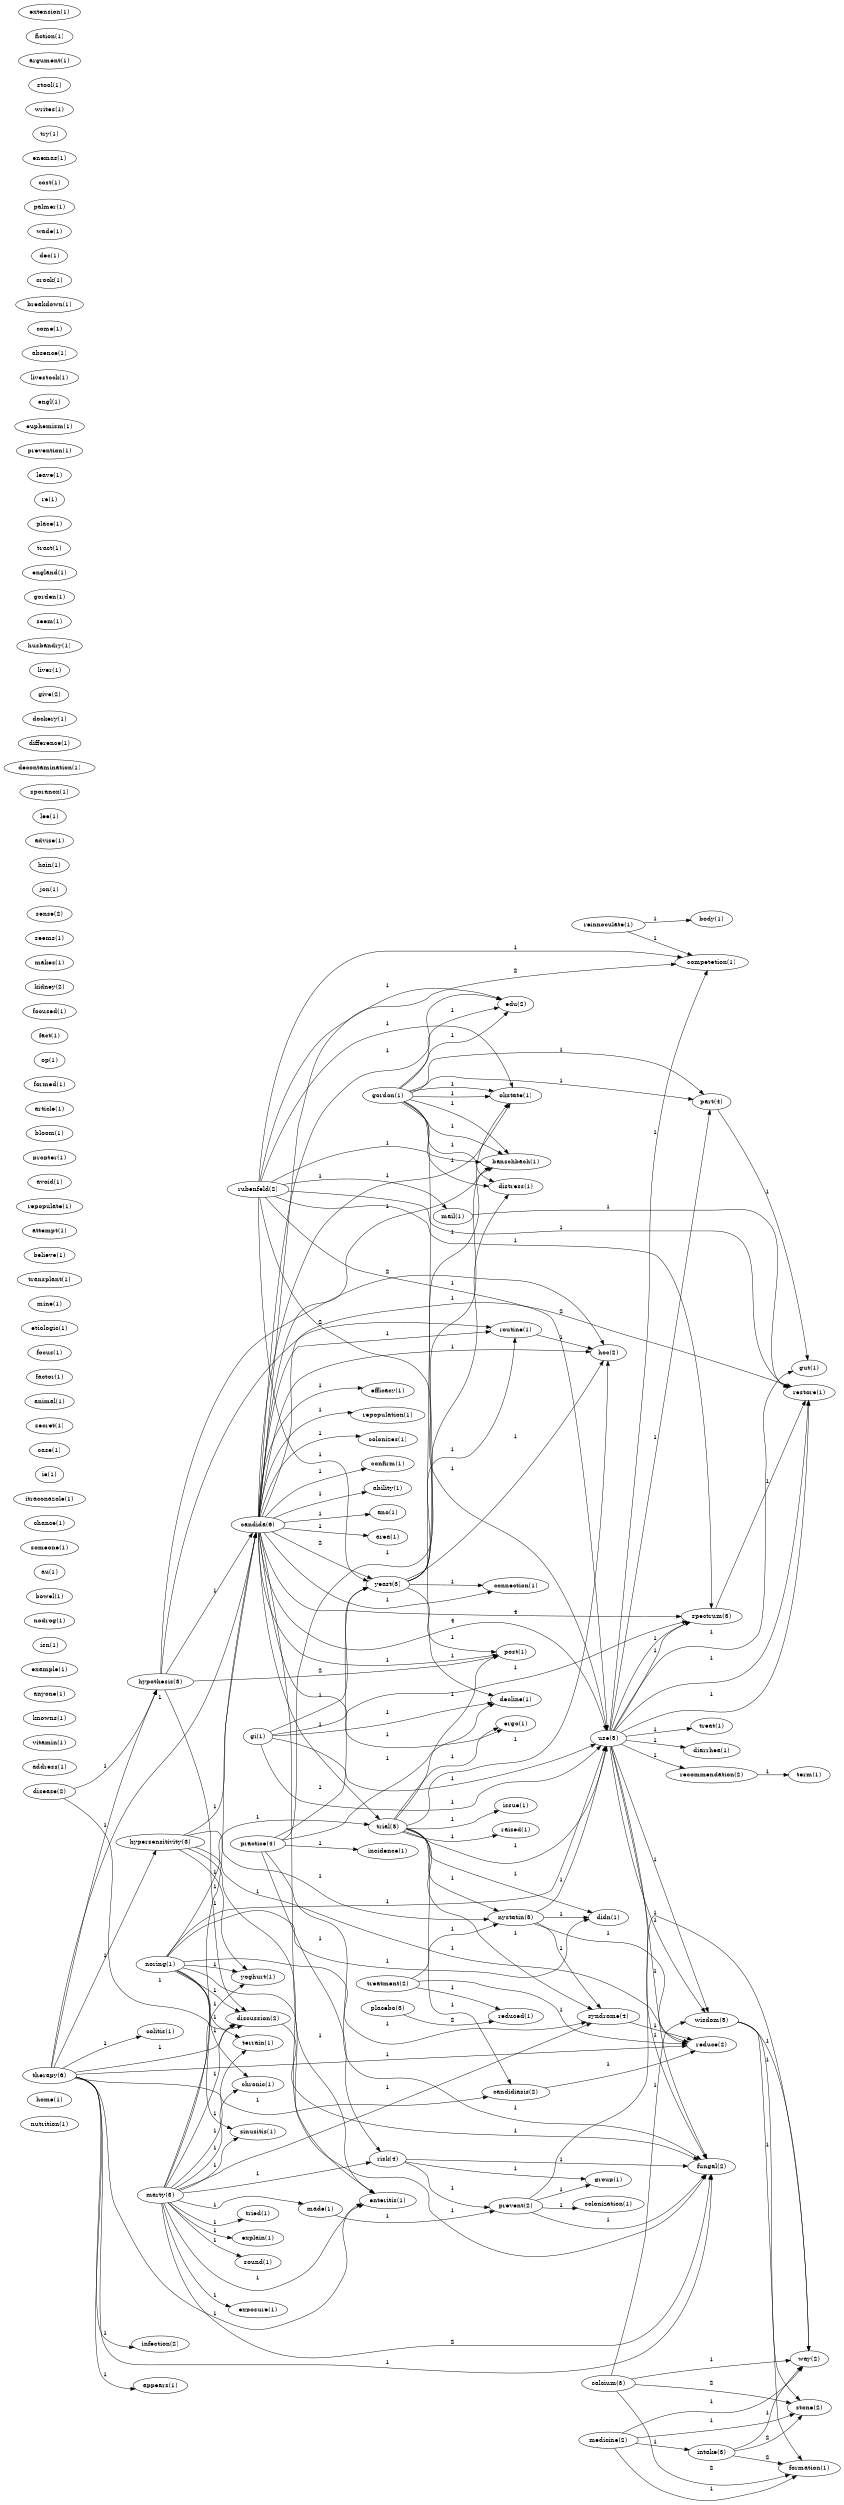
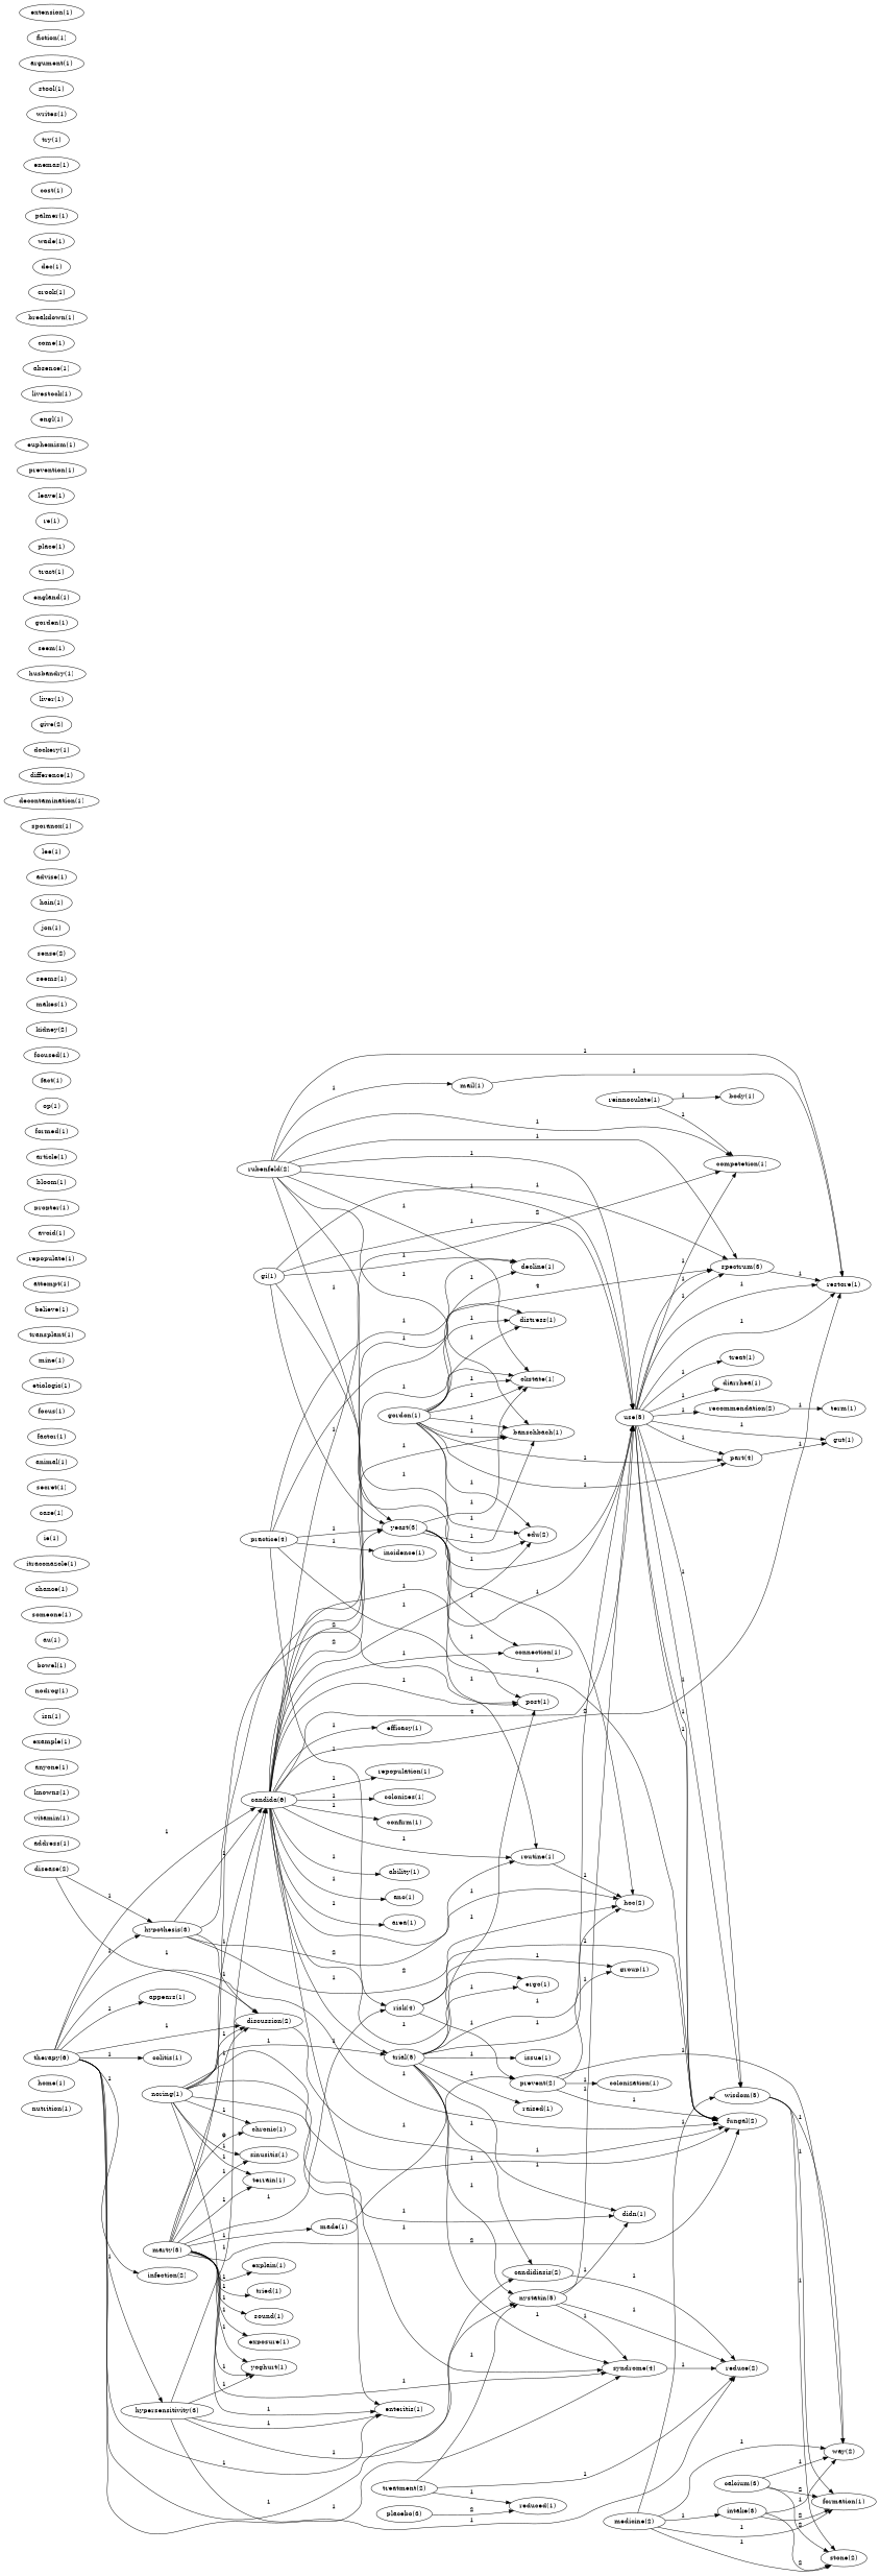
  digraph {
    rankdir=LR
    n1 [label="nutrition(1)"]
    n2 [label="home(1)"]
    n3 [label="reinnoculate(1)"]
    n4 [label="body(1)"]
    n5 [label="competetion(1)"]
    n6 [label="restore(1)"]
    n7 [label="gi(1)"]
    n8 [label="use(5)"]
    n9 [label="decline(1)"]
    n10 [label="yeast(3)"]
    n11 [label="spectrum(3)"]
    n12 [label="fungal(2)"]
    n13 [label="recommendation(2)"]
    n14 [label="treat(1)"]
    n15 [label="diarrhea(1)"]
    n16 [label="part(4)"]
    n17 [label="gut(1)"]
    n18 [label="wisdom(5)"]
    n19 [label="okstate(1)"]
    n20 [label="banschbach(1)"]
    n21 [label="post(1)"]
    n22 [label="routine(1)"]
    n23 [label="hoc(2)"]
    n24 [label="connection(1)"]
    n25 [label="term(1)"]
    n26 [label="way(2)"]
    n27 [label="formation(1)"]
    n28 [label="stone(2)"]
    n29 [label="address(1)"]
    n30 [label="placebo(3)"]
    n31 [label="reduced(1)"]
    n32 [label="vitamin(1)"]
    n33 [label="knowns(1)"]
    n34 [label="therapy(6)"]
    n35 [label="appears(1)"]
    n36 [label="colitis(1)"]
    n37 [label="hypersensitivity(3)"]
    n38 [label="candida(6)"]
    n39 [label="enteritis(1)"]
    n40 [label="hypothesis(3)"]
    n41 [label="candidiasis(2)"]
    n42 [label="syndrome(4)"]
    n43 [label="discussion(2)"]
    n44 [label="infection(2)"]
    n45 [label="yoghurt(1)"]
    n46 [label="nystatin(5)"]
    n47 [label="reduce(2)"]
    n48 [label="edu(2)"]
    n49 [label="efficacy(1)"]
    n50 [label="repopulation(1)"]
    n51 [label="colonizes(1)"]
    n52 [label="confirm(1)"]
    n53 [label="ability(1)"]
    n54 [label="trial(5)"]
    n55 [label="ergo(1)"]
    n56 [label="ano(1)"]
    n57 [label="area(1)"]
    n58 [label="didn(1)"]
    n59 [label="raised(1)"]
    n60 [label="issue(1)"]
    n61 [label="anyone(1)"]
    n62 [label="example(1)"]
    n63 [label="isn(1)"]
    n64 [label="nodrog(1)"]
    n65 [label="bowel(1)"]
    n66 [label="au(1)"]
    n67 [label="someone(1)"]
    n68 [label="chance(1)"]
    n69 [label="itraconazole(1)"]
    n70 [label="ie(1)"]
    n71 [label="case(1)"]
    n72 [label="secret(1)"]
    n73 [label="animal(1)"]
    n74 [label="rubenfeld(2)"]
    n75 [label="mail(1)"]
    n76 [label="factor(1)"]
    n77 [label="focus(1)"]
    n78 [label="etiologic(1)"]
    n79 [label="marty(3)"]
    n80 [label="made(1)"]
    n81 [label="chronic(1)"]
    n82 [label="explain(1)"]
    n83 [label="risk(4)"]
    n84 [label="sound(1)"]
    n85 [label="exposure(1)"]
    n86 [label="tried(1)"]
    n87 [label="sinusitis(1)"]
    n88 [label="terrain(1)"]
    n89 [label="prevent(2)"]
    n90 [label="group(1)"]
    n91 [label="colonization(1)"]
    n92 [label="mine(1)"]
    n93 [label="transplant(1)"]
    n94 [label="believe(1)"]
    n95 [label="attempt(1)"]
    n96 [label="repopulate(1)"]
    n97 [label="avoid(1)"]
    n98 [label="propter(1)"]
    n99 [label="bloom(1)"]
    n100 [label="article(1)"]
    n101 [label="formed(1)"]
    n102 [label="op(1)"]
    n103 [label="fact(1)"]
    n104 [label="focused(1)"]
    n105 [label="kidney(2)"]
    n106 [label="practice(4)"]
    n107 [label="incidence(1)"]
    n108 [label="distress(1)"]
    n109 [label="disease(2)"]
    n110 [label="noring(1)"]
    n111 [label="calcium(3)"]
    n112 [label="makes(1)"]
    n113 [label="seems(1)"]
    n114 [label="sense(2)"]
    n115 [label="jon(1)"]
    n116 [label="hain(1)"]
    n117 [label="advise(1)"]
    n118 [label="gordon(1)"]
    n119 [label="lee(1)"]
    n120 [label="sporanox(1)"]
    n121 [label="decontamination(1)"]
    n122 [label="difference(1)"]
    n123 [label="dockery(1)"]
    n124 [label="give(2)"]
    n125 [label="medicine(2)"]
    n126 [label="intake(3)"]
    n127 [label="treatment(2)"]
    n128 [label="liver(1)"]
    n129 [label="husbandry(1)"]
    n130 [label="seem(1)"]
    n131 [label="gorden(1)"]
    n132 [label="england(1)"]
    n133 [label="tract(1)"]
    n134 [label="place(1)"]
    n135 [label="re(1)"]
    n136 [label="leave(1)"]
    n137 [label="prevention(1)"]
    n138 [label="euphemism(1)"]
    n139 [label="engl(1)"]
    n140 [label="livestock(1)"]
    n141 [label="absence(1)"]
    n142 [label="come(1)"]
    n143 [label="breakdown(1)"]
    n144 [label="crook(1)"]
    n145 [label="dec(1)"]
    n146 [label="wade(1)"]
    n147 [label="palmer(1)"]
    n148 [label="cost(1)"]
    n149 [label="enemas(1)"]
    n150 [label="try(1)"]
    n151 [label="writes(1)"]
    n152 [label="stool(1)"]
    n153 [label="argument(1)"]
    n154 [label="fiction(1)"]
    n155 [label="extension(1)"]
    n3 -> n4 [label=1]
    n3 -> n5 [label=1]
    n7 -> n8 [label=1]
    n7 -> n8 [label=1]
    n7 -> n9 [label=1]
    n7 -> n10 [label=1]
    n7 -> n11 [label=1]
    n8 -> n5 [label=1]
    n8 -> n6 [label=1]
    n8 -> n6 [label=1]
    n8 -> n11 [label=1]
    n8 -> n11 [label=1]
    n8 -> n12 [label=1]
    n8 -> n12 [label=1]
    n8 -> n13 [label=1]
    n8 -> n14 [label=1]
    n8 -> n15 [label=1]
    n8 -> n16 [label=1]
    n8 -> n17 [label=1]
    n8 -> n18 [label=1]
    n8 -> n18 [label=1]
    n10 -> n19 [label=1]
    n10 -> n20 [label=1]
    n10 -> n21 [label=1]
    n10 -> n22 [label=1]
    n10 -> n23 [label=1]
    n10 -> n24 [label=1]
    n11 -> n6 [label=1]
    n13 -> n25 [label=1]
    n16 -> n17 [label=1]
    n18 -> n26 [label=1]
    n18 -> n27 [label=1]
    n18 -> n28 [label=1]
    n22 -> n23 [label=1]
    n30 -> n31 [label=2]
    n34 -> n12 [label=1]
    n34 -> n35 [label=1]
    n34 -> n36 [label=1]
    n34 -> n37 [label=1]
    n34 -> n38 [label=1]
    n34 -> n39 [label=1]
    n34 -> n40 [label=1]
    n34 -> n41 [label=1]
-   n34 -> n47 [label=1]
+   n34 -> n42 [label=1]
    n34 -> n43 [label=1]
    n34 -> n44 [label=1]
    n37 -> n38 [label=1]
    n37 -> n39 [label=1]
    n37 -> n45 [label=1]
    n37 -> n46 [label=1]
    n37 -> n47 [label=1]
    n38 -> n5 [label=2]
    n38 -> n6 [label=2]
    n38 -> n8 [label=4]
    n38 -> n10 [label=2]
    n38 -> n11 [label=4]
    n38 -> n19 [label=1]
    n38 -> n20 [label=1]
    n38 -> n21 [label=1]
    n38 -> n22 [label=1]
    n38 -> n23 [label=1]
    n38 -> n24 [label=1]
    n38 -> n39 [label=1]
    n38 -> n48 [label=1]
    n38 -> n49 [label=1]
    n38 -> n50 [label=1]
    n38 -> n51 [label=1]
    n38 -> n52 [label=1]
    n38 -> n53 [label=1]
    n38 -> n54 [label=1]
    n38 -> n55 [label=1]
    n38 -> n56 [label=1]
    n38 -> n57 [label=1]
    n40 -> n21 [label=2]
    n40 -> n22 [label=2]
    n40 -> n23 [label=2]
    n40 -> n38 [label=1]
    n40 -> n43 [label=1]
    n41 -> n47 [label=1]
    n42 -> n47 [label=1]
    n43 -> n12 [label=1]
    n46 -> n8 [label=1]
    n46 -> n42 [label=1]
    n46 -> n47 [label=1]
    n46 -> n58 [label=1]
    n54 -> n8 [label=1]
    n54 -> n21 [label=1]
    n54 -> n23 [label=1]
    n54 -> n41 [label=1]
    n54 -> n42 [label=1]
    n54 -> n46 [label=1]
    n54 -> n55 [label=1]
    n54 -> n58 [label=1]
    n54 -> n59 [label=1]
    n54 -> n60 [label=1]
    n74 -> n5 [label=1]
    n74 -> n6 [label=1]
    n74 -> n8 [label=1]
    n74 -> n8 [label=1]
    n74 -> n10 [label=1]
    n74 -> n11 [label=1]
    n74 -> n19 [label=1]
    n74 -> n20 [label=1]
    n74 -> n48 [label=1]
    n74 -> n75 [label=1]
    n75 -> n6 [label=1]
    n79 -> n12 [label=2]
    n79 -> n38 [label=1]
    n79 -> n39 [label=1]
    n79 -> n42 [label=1]
    n79 -> n43 [label=1]
    n79 -> n45 [label=1]
    n79 -> n80 [label=1]
-   n79 -> n81 [label=1]
+   n79 -> n81 [label=9]
    n79 -> n82 [label=1]
    n79 -> n83 [label=1]
    n79 -> n84 [label=1]
    n79 -> n85 [label=1]
    n79 -> n86 [label=1]
    n79 -> n87 [label=1]
    n79 -> n88 [label=1]
    n80 -> n89 [label=1]
    n83 -> n12 [label=1]
    n83 -> n89 [label=1]
    n83 -> n90 [label=1]
    n89 -> n12 [label=1]
    n89 -> n26 [label=1]
    n89 -> n90 [label=1]
    n89 -> n91 [label=1]
    n106 -> n9 [label=1]
    n106 -> n10 [label=1]
    n106 -> n12 [label=1]
    n106 -> n83 [label=1]
    n106 -> n107 [label=1]
    n106 -> n108 [label=1]
    n109 -> n40 [label=1]
    n109 -> n43 [label=1]
    n110 -> n8 [label=1]
    n110 -> n12 [label=1]
    n110 -> n42 [label=1]
    n110 -> n43 [label=1]
    n110 -> n45 [label=1]
    n110 -> n54 [label=1]
    n110 -> n58 [label=1]
    n110 -> n81 [label=1]
    n110 -> n87 [label=1]
    n110 -> n88 [label=1]
    n111 -> n26 [label=1]
    n111 -> n27 [label=2]
    n111 -> n28 [label=2]
    n118 -> n9 [label=1]
    n118 -> n16 [label=1]
    n118 -> n16 [label=1]
    n118 -> n19 [label=1]
    n118 -> n19 [label=1]
    n118 -> n20 [label=1]
    n118 -> n20 [label=1]
    n118 -> n48 [label=1]
    n118 -> n48 [label=1]
    n118 -> n108 [label=1]
    n118 -> n108 [label=1]
-   n111 -> n18 [label=1]
+   n125 -> n18 [label=1]
    n125 -> n26 [label=1]
    n125 -> n27 [label=1]
    n125 -> n28 [label=1]
    n125 -> n126 [label=1]
    n126 -> n26 [label=1]
    n126 -> n27 [label=2]
    n126 -> n28 [label=2]
    n127 -> n31 [label=1]
    n127 -> n46 [label=1]
    n127 -> n47 [label=1]
  }
